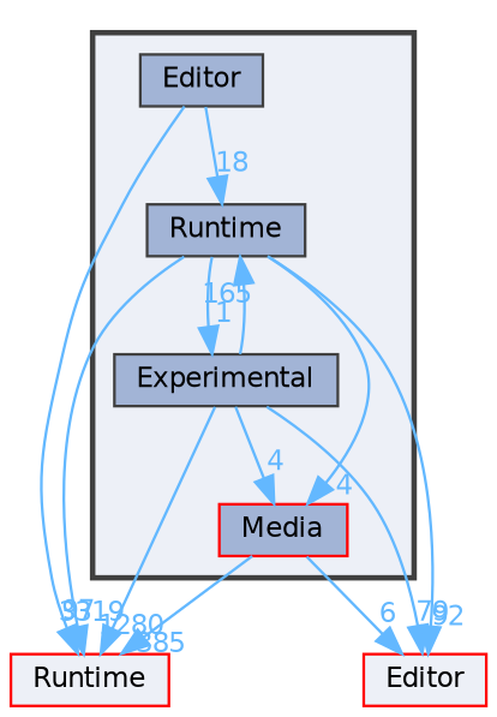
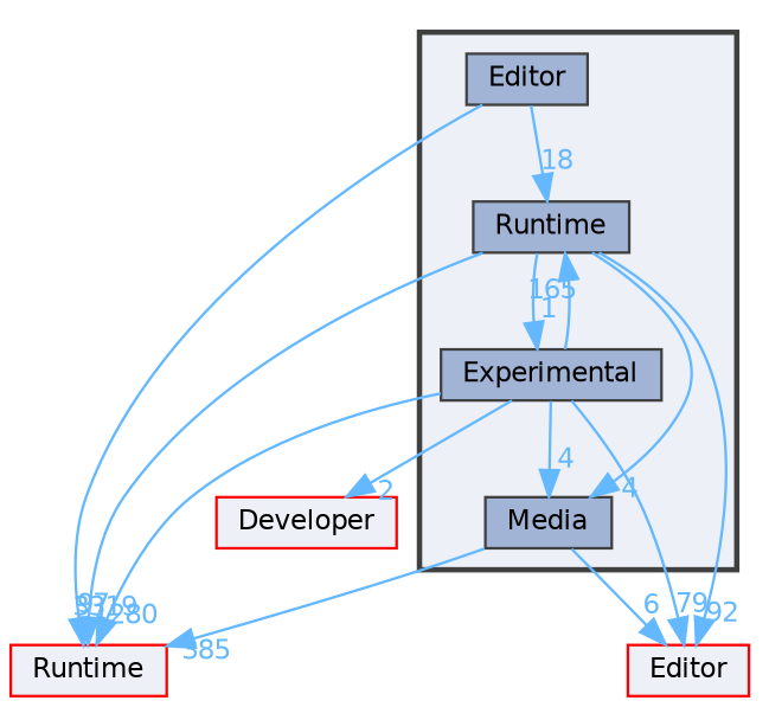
  digraph {
    compound=true
    node [color=grey25 fillcolor="#a2b4d6" fontname=Helvetica fontsize=10 shape=box style=filled]
    edge [color=steelblue1 fontcolor=steelblue1 fontname=Helvetica fontsize=10 headlabel=4 labeldistance=1.5 labelfontname=Helvetica labelfontsize=10]
    n1 [height=0.2 label=Editor width=0.4]
    n2 [height=0.2 label=Experimental width=0.4]
-   n3 [color=red height=0.2 label=Media width=0.4]
+   n3 [height=0.2 label=Media width=0.4]
    n4 [height=0.2 label=Runtime width=0.4]
    n5 [color=red fillcolor="#edf0f7" height=0.2 label=Runtime width=0.4]
    n6 [color=red fillcolor="#edf0f7" height=0.2 label=Editor width=0.4]
+   n7 [color=red fillcolor="#edf0f7" height=0.2 label=Developer width=0.4]
    subgraph cluster_1 {
      bgcolor="#edf0f7"
      fontname=Helvetica
      fontsize=10
      pencolor=grey25
      style="filled,bold"
      n1
      n2
      n3
      n4
    }
    n1 -> n4 [headlabel=18]
    n1 -> n5 [headlabel=97]
    n2 -> n3
    n2 -> n4 [headlabel=165]
    n2 -> n5 [headlabel=1280]
    n2 -> n6 [headlabel=79]
+   n2 -> n7 [headlabel=2]
    n3 -> n5 [headlabel=385]
    n3 -> n6 [headlabel=6]
    n4 -> n2 [headlabel=1]
    n4 -> n3
    n4 -> n5 [headlabel=3319]
    n4 -> n6 [headlabel=92]
  }
